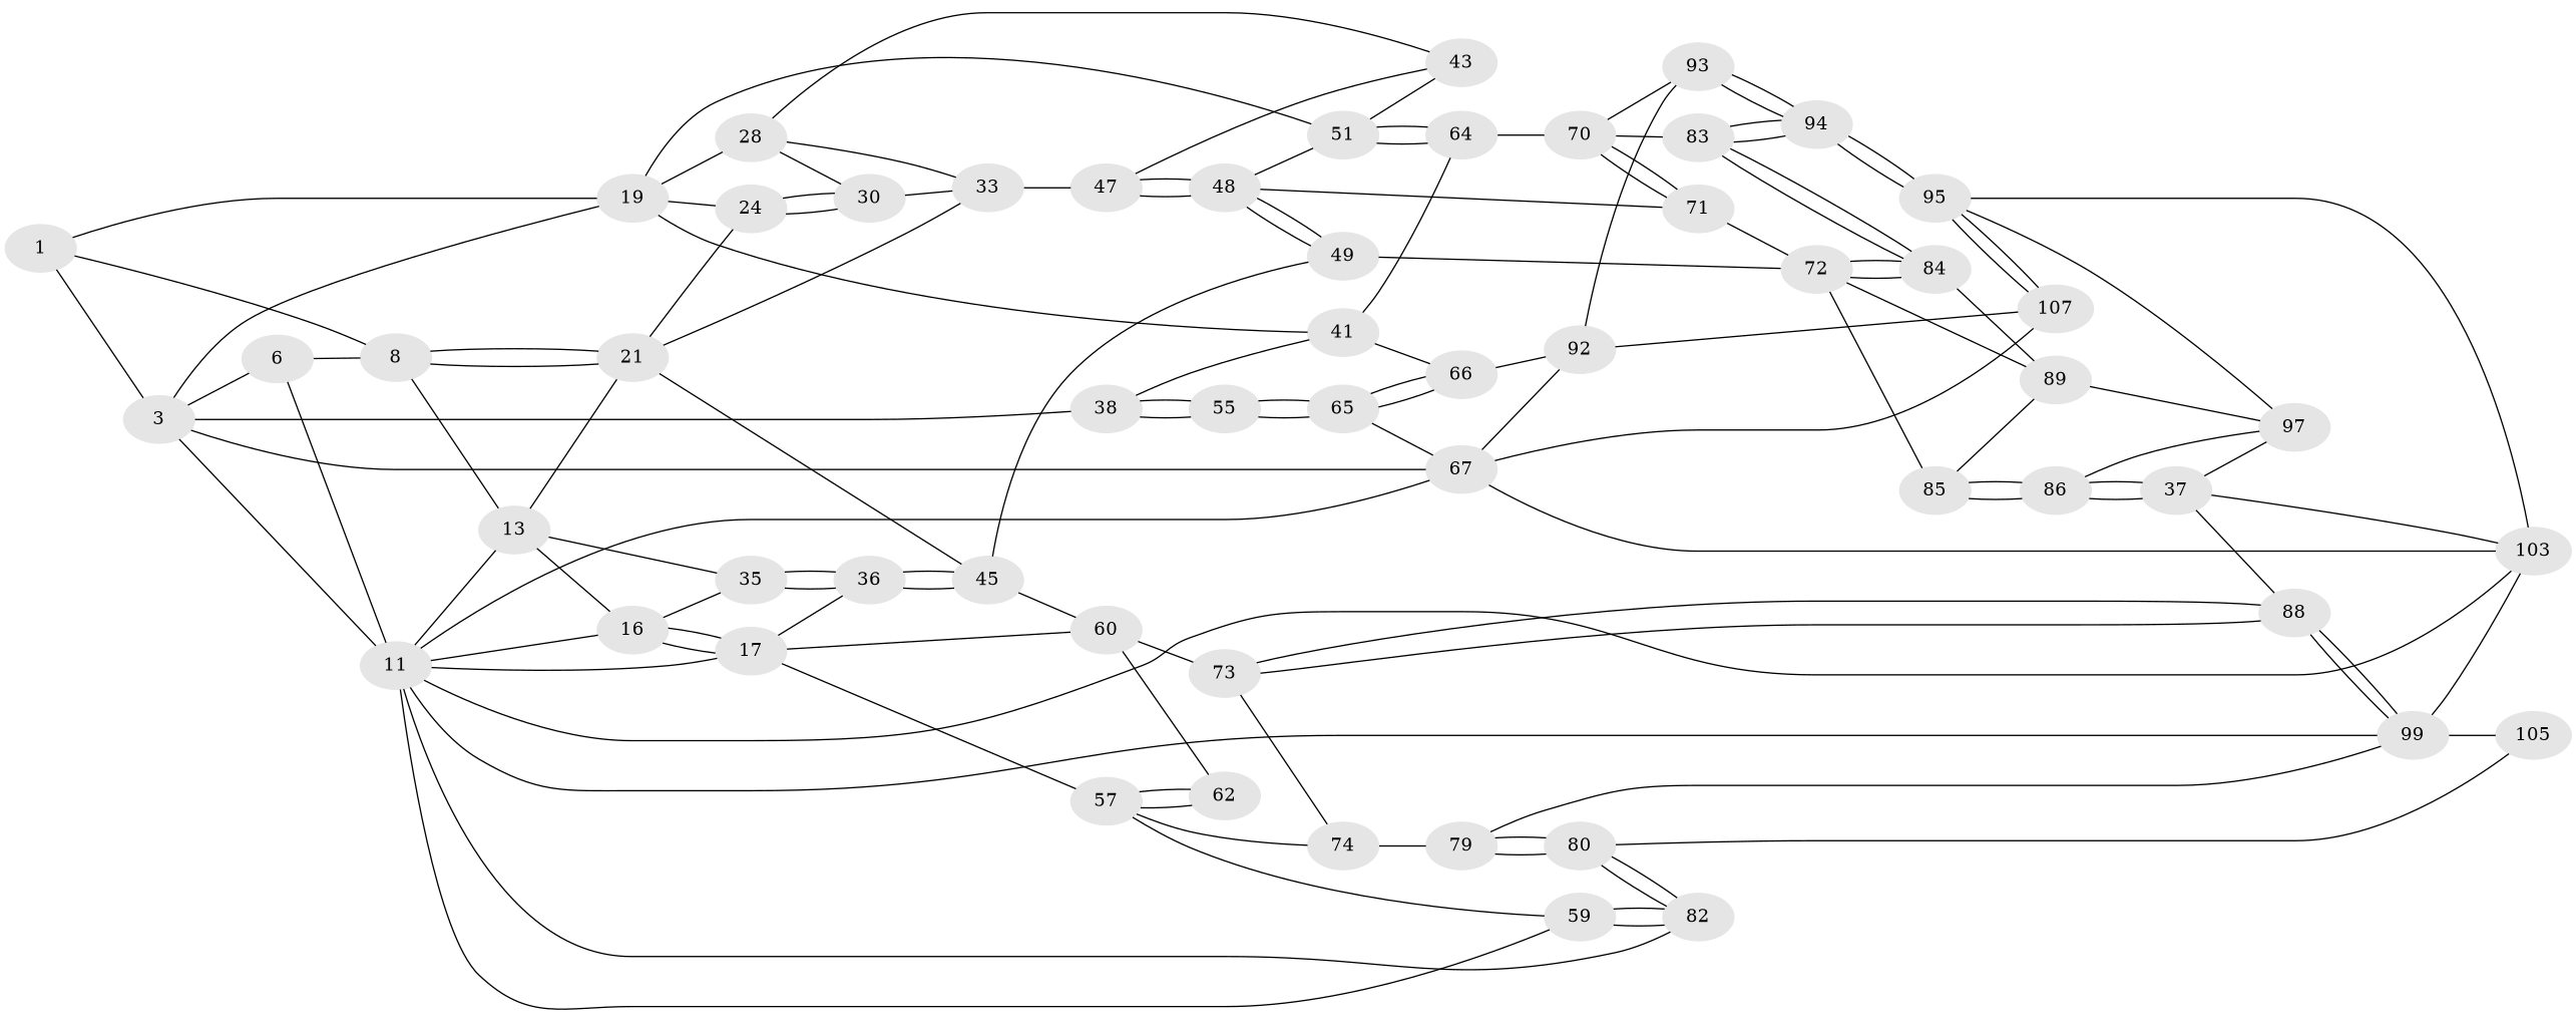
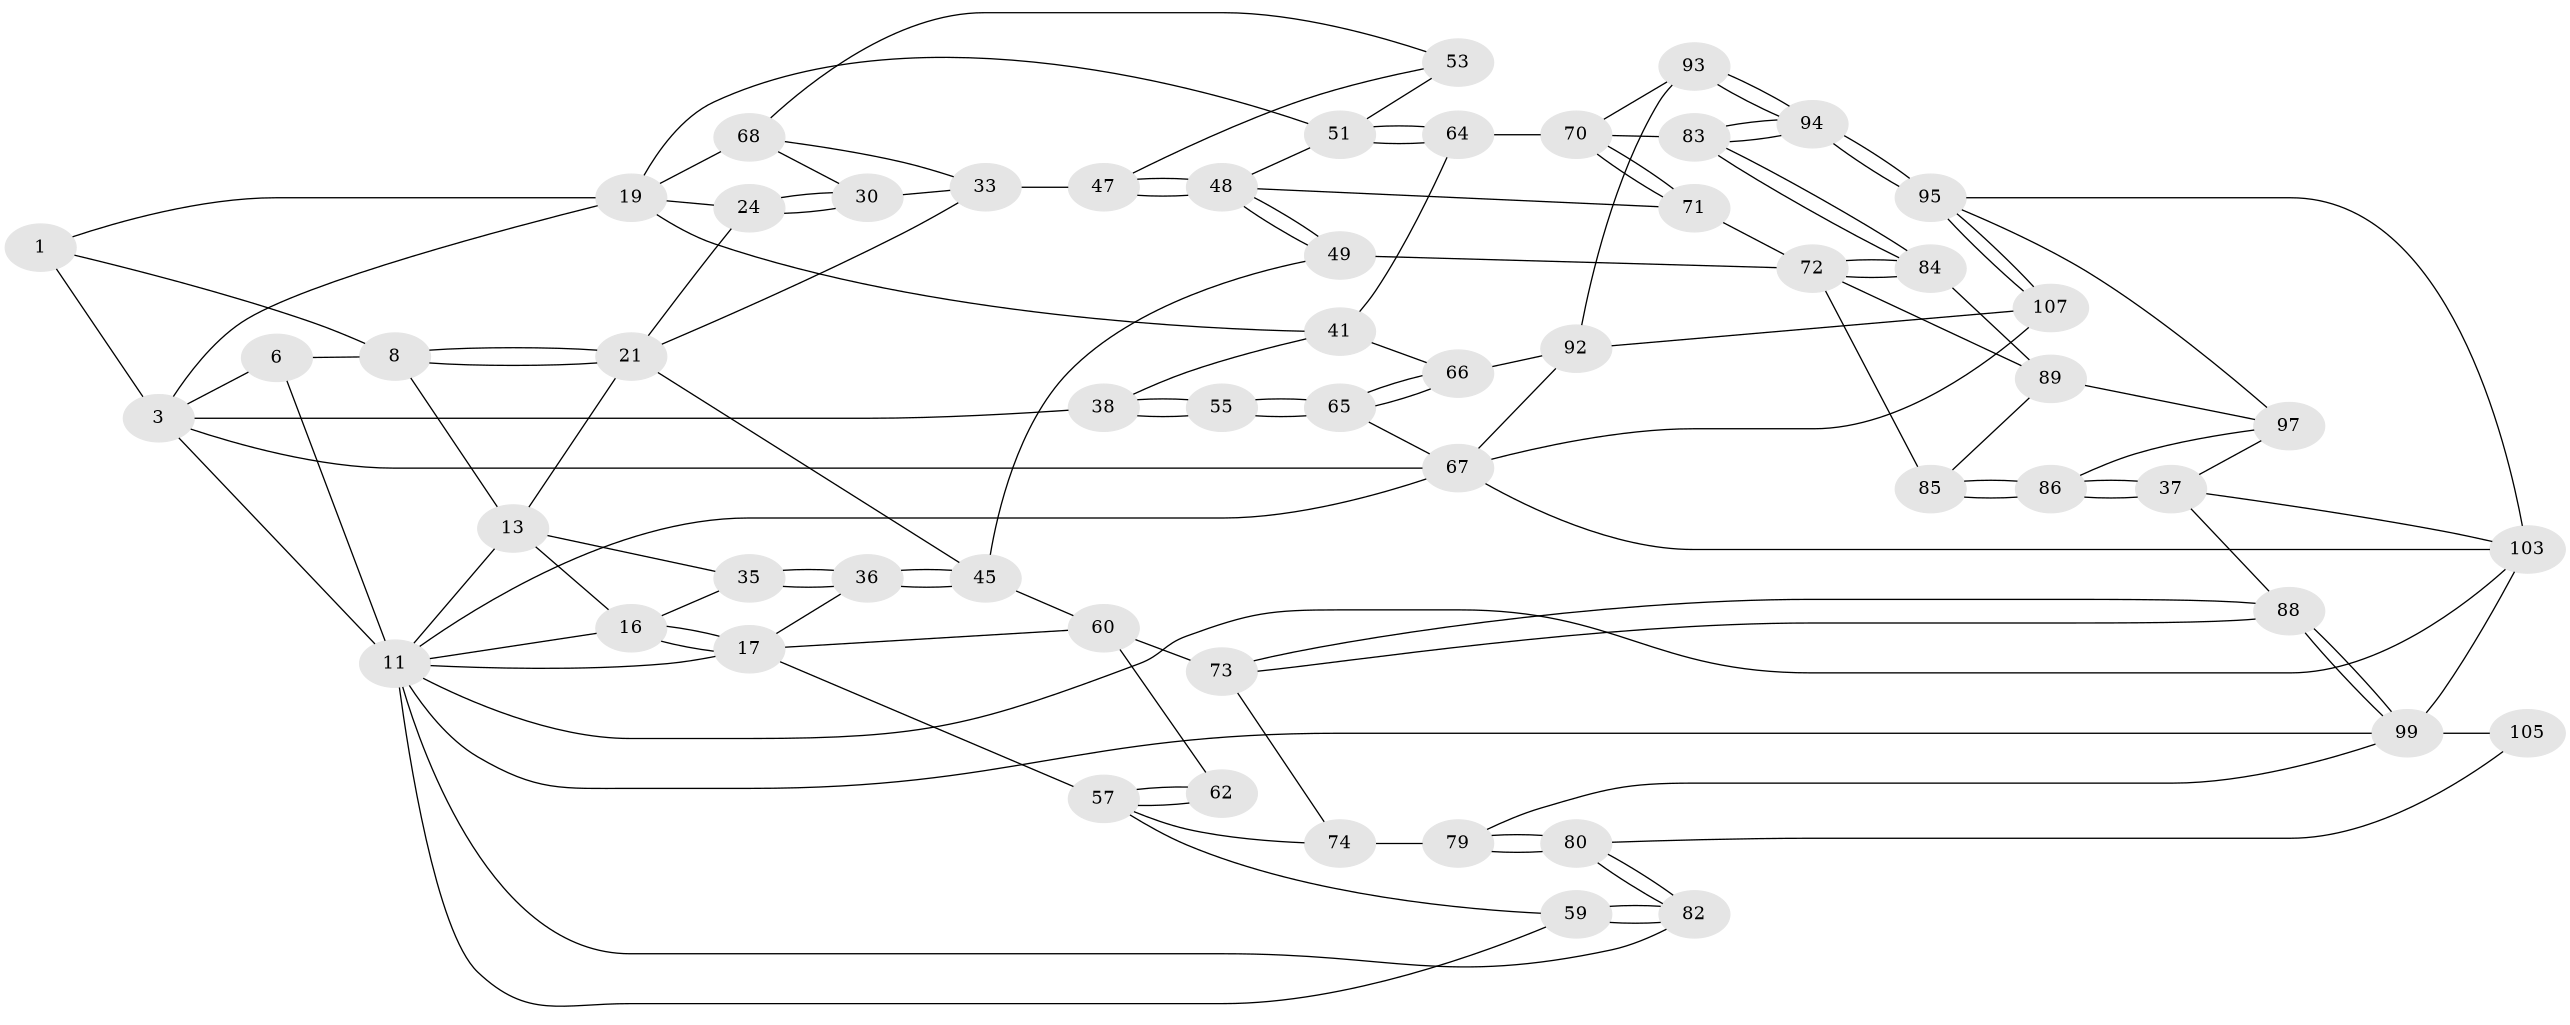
  graph {
    rankdir=LR
    node [color=gray90 style=filled]
    1 [super="+7+2"]
    3 [super="+4+31"]
    8 [super="+9"]
    19 [super="+26+20"]
    6 [super="+10"]
    11 [super="+18+12+90"]
    38 [super="+39"]
    67 [super="+68"]
    13 [super="+14+23"]
    21 [super="+22"]
    24
-   28 [super="+43+29"]
+   28 [super="+43+29" label=68]
    41 [super="+63"]
    51 [super="+52"]
    16 [super="+25"]
    17 [super="+37"]
    59
    n18 [label=82]
    99 [super="+100"]
    103 [super="+110"]
    55
    92 [super="+106"]
    107
    35
    33 [super="+44"]
    45 [super="+50"]
    36
    57 [super="+58"]
    60 [super="+72+61"]
    105
    62
    74 [super="+75"]
    73
    30 [super="+32"]
-   53 [label=43]
+   53
    64
    66
    47
    49
    48 [super="+69"]
    65
    70 [super="+82"]
    n43 [label=72 super="+77"]
    71
    84
    85 [super="+91"]
    89
    79 [super="+98"]
    88
    83
    93
    94
    80
    86
    97 [super="+102"]
    95 [super="+96"]
    n57 [label=37 super="+104"]
    1 -- 3
    1 -- 8
    1 -- 19 [weight=2]
    3 -- 19
    3 -- 6
    3 -- 11
    3 -- 38 [weight=2]
    3 -- 67
    8 -- 13
    8 -- 21
    8 -- 21
    19 -- 24
    19 -- 28
    19 -- 41
    19 -- 51
    6 -- 8
    6 -- 11
    11 -- 67
    11 -- 13
    11 -- 16
    11 -- 17
    11 -- 59
    11 -- n18
    11 -- 99
    11 -- 103
    38 -- 41
    38 -- 55 [weight=2]
    38 -- 55
    67 -- 103 [weight=2]
    67 -- 92
    67 -- 107
    13 -- 21
    13 -- 16
    13 -- 35
    21 -- 24
    21 -- 33
    21 -- 45
    24 -- 30
    24 -- 30
    28 -- 33 [weight=2]
    28 -- 30 [weight=2]
    28 -- 53
    41 -- 64
    41 -- 66
    51 -- 53
    51 -- 64
    51 -- 64
    16 -- 17
    16 -- 17
    16 -- 35
    17 -- 36
    17 -- 57
    17 -- 60
    59 -- n18
    59 -- n18
    99 -- 103
    99 -- 105 [weight=2]
    55 -- 65
    55 -- 65
    92 -- 107
    92 -- 93
    35 -- 36
    35 -- 36
    33 -- 47
    45 -- 60
    45 -- 49
    36 -- 45
    36 -- 45
    57 -- 59
    57 -- 62
    57 -- 62
    57 -- 74
    60 -- 62 [weight=2]
    60 -- 73
    74 -- 79 [weight=2]
    73 -- 74
    73 -- 88
    73 -- 88
    30 -- 33
    64 -- 70
    66 -- 92
    47 -- 53
    47 -- 48
    47 -- 48
    49 -- n43
    48 -- 51
    48 -- 49
    48 -- 49
    48 -- 71
    65 -- 67
    65 -- 66
    65 -- 66
    70 -- 71
    70 -- 71
    70 -- 83
    70 -- 93
    n43 -- 84
    n43 -- 84
    n43 -- 85
    n43 -- 89
    71 -- n43
    84 -- 89
    85 -- 89
    85 -- 86
    85 -- 86
    89 -- 97
    79 -- 99
    79 -- 80
    79 -- 80
    88 -- 99
    88 -- 99
    83 -- 84
    83 -- 84
    83 -- 94
    83 -- 94
    93 -- 94
    93 -- 94
    94 -- 95
    94 -- 95
    80 -- n18
    80 -- n18
    80 -- 105
    86 -- 97
    86 -- n57
    86 -- n57
    95 -- 103
    95 -- 107
    95 -- 107
    95 -- 97
    n57 -- 103
    n57 -- 88
    n57 -- 97
  }
